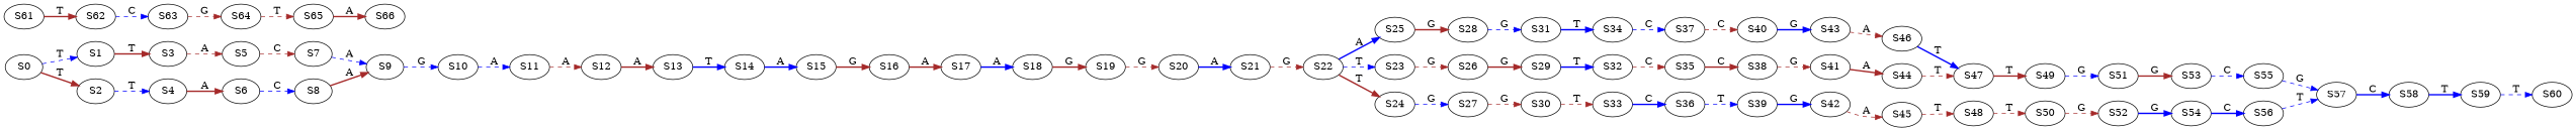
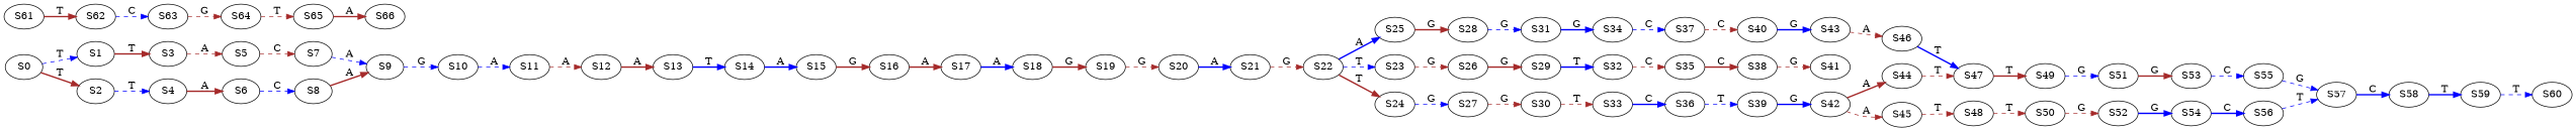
  strict digraph {
    rankdir=LR
    edge [color=brown style=dashed]
    S0
    S1
    S2
    S3
    S4
    S5
    S6
    S7
    S8
    S9
    S10
    S11
    S12
    S13
    S14
    S15
    S16
    S17
    S18
    S19
    S20
    S21
    S22
    S23
    S24
    S25
    S26
    S27
    S28
    S29
    S30
    S31
    S32
    S33
    S34
    S35
    S36
    S37
    S38
    S39
    S40
    S41
    S42
    S43
    S44
    S45
    S46
    S47
    S48
    S49
    S50
    S51
    S52
    S53
    S54
    S55
    S56
    S57
    S58
    S59
    S60
    S61
    S62
    S63
    S64
    S65
    S66
    S0 -> S1 [color=blue label=T]
    S0 -> S2 [label=T style=bold]
    S1 -> S3 [label=T style=bold]
    S2 -> S4 [color=blue label=T]
    S3 -> S5 [label=A]
    S4 -> S6 [label=A style=bold]
    S5 -> S7 [label=C]
    S6 -> S8 [color=blue label=C]
    S7 -> S9 [color=blue label=A]
    S8 -> S9 [label=A style=bold]
    S9 -> S10 [color=blue label=G]
    S10 -> S11 [color=blue label=A]
    S11 -> S12 [label=A]
    S12 -> S13 [label=A style=bold]
    S13 -> S14 [color=blue label=T style=bold]
    S14 -> S15 [color=blue label=A style=bold]
    S15 -> S16 [label=G style=bold]
    S16 -> S17 [label=A style=bold]
    S17 -> S18 [color=blue label=A style=bold]
    S18 -> S19 [label=G style=bold]
    S19 -> S20 [label=G]
    S20 -> S21 [color=blue label=A style=bold]
    S21 -> S22 [label=G]
    S22 -> S23 [color=blue label=T]
    S22 -> S24 [label=T style=bold]
    S22 -> S25 [color=blue label=A style=bold]
    S23 -> S26 [label=G]
    S24 -> S27 [color=blue label=G]
    S25 -> S28 [label=G style=bold]
    S26 -> S29 [label=G style=bold]
    S27 -> S30 [label=G]
    S28 -> S31 [color=blue label=G]
    S29 -> S32 [color=blue label=T style=bold]
    S30 -> S33 [label=T]
-   S31 -> S34 [color=blue label=T style=bold]
+   S31 -> S34 [color=blue label=G style=bold]
    S32 -> S35 [label=C]
    S33 -> S36 [color=blue label=C style=bold]
    S34 -> S37 [color=blue label=C]
    S35 -> S38 [label=C style=bold]
    S36 -> S39 [color=blue label=T]
    S37 -> S40 [label=C]
    S38 -> S41 [label=G]
    S39 -> S42 [color=blue label=G style=bold]
    S40 -> S43 [color=blue label=G style=bold]
-   S41 -> S44 [label=A style=bold]
+   S42 -> S44 [label=A style=bold]
    S42 -> S45 [label=A]
    S43 -> S46 [label=A]
    S44 -> S47 [label=T]
    S45 -> S48 [label=T]
    S46 -> S47 [color=blue label=T style=bold]
    S47 -> S49 [label=T style=bold]
    S48 -> S50 [label=T]
    S49 -> S51 [color=blue label=G]
    S50 -> S52 [label=G]
    S51 -> S53 [label=G style=bold]
    S52 -> S54 [color=blue label=G style=bold]
    S53 -> S55 [color=blue label=C]
    S54 -> S56 [color=blue label=C style=bold]
    S55 -> S57 [color=blue label=G]
    S56 -> S57 [color=blue label=T]
    S57 -> S58 [color=blue label=C style=bold]
    S58 -> S59 [color=blue label=T style=bold]
    S59 -> S60 [color=blue label=T]
    S61 -> S62 [label=T style=bold]
    S62 -> S63 [color=blue label=C]
    S63 -> S64 [label=G]
    S64 -> S65 [label=T]
    S65 -> S66 [label=A style=bold]
  }
